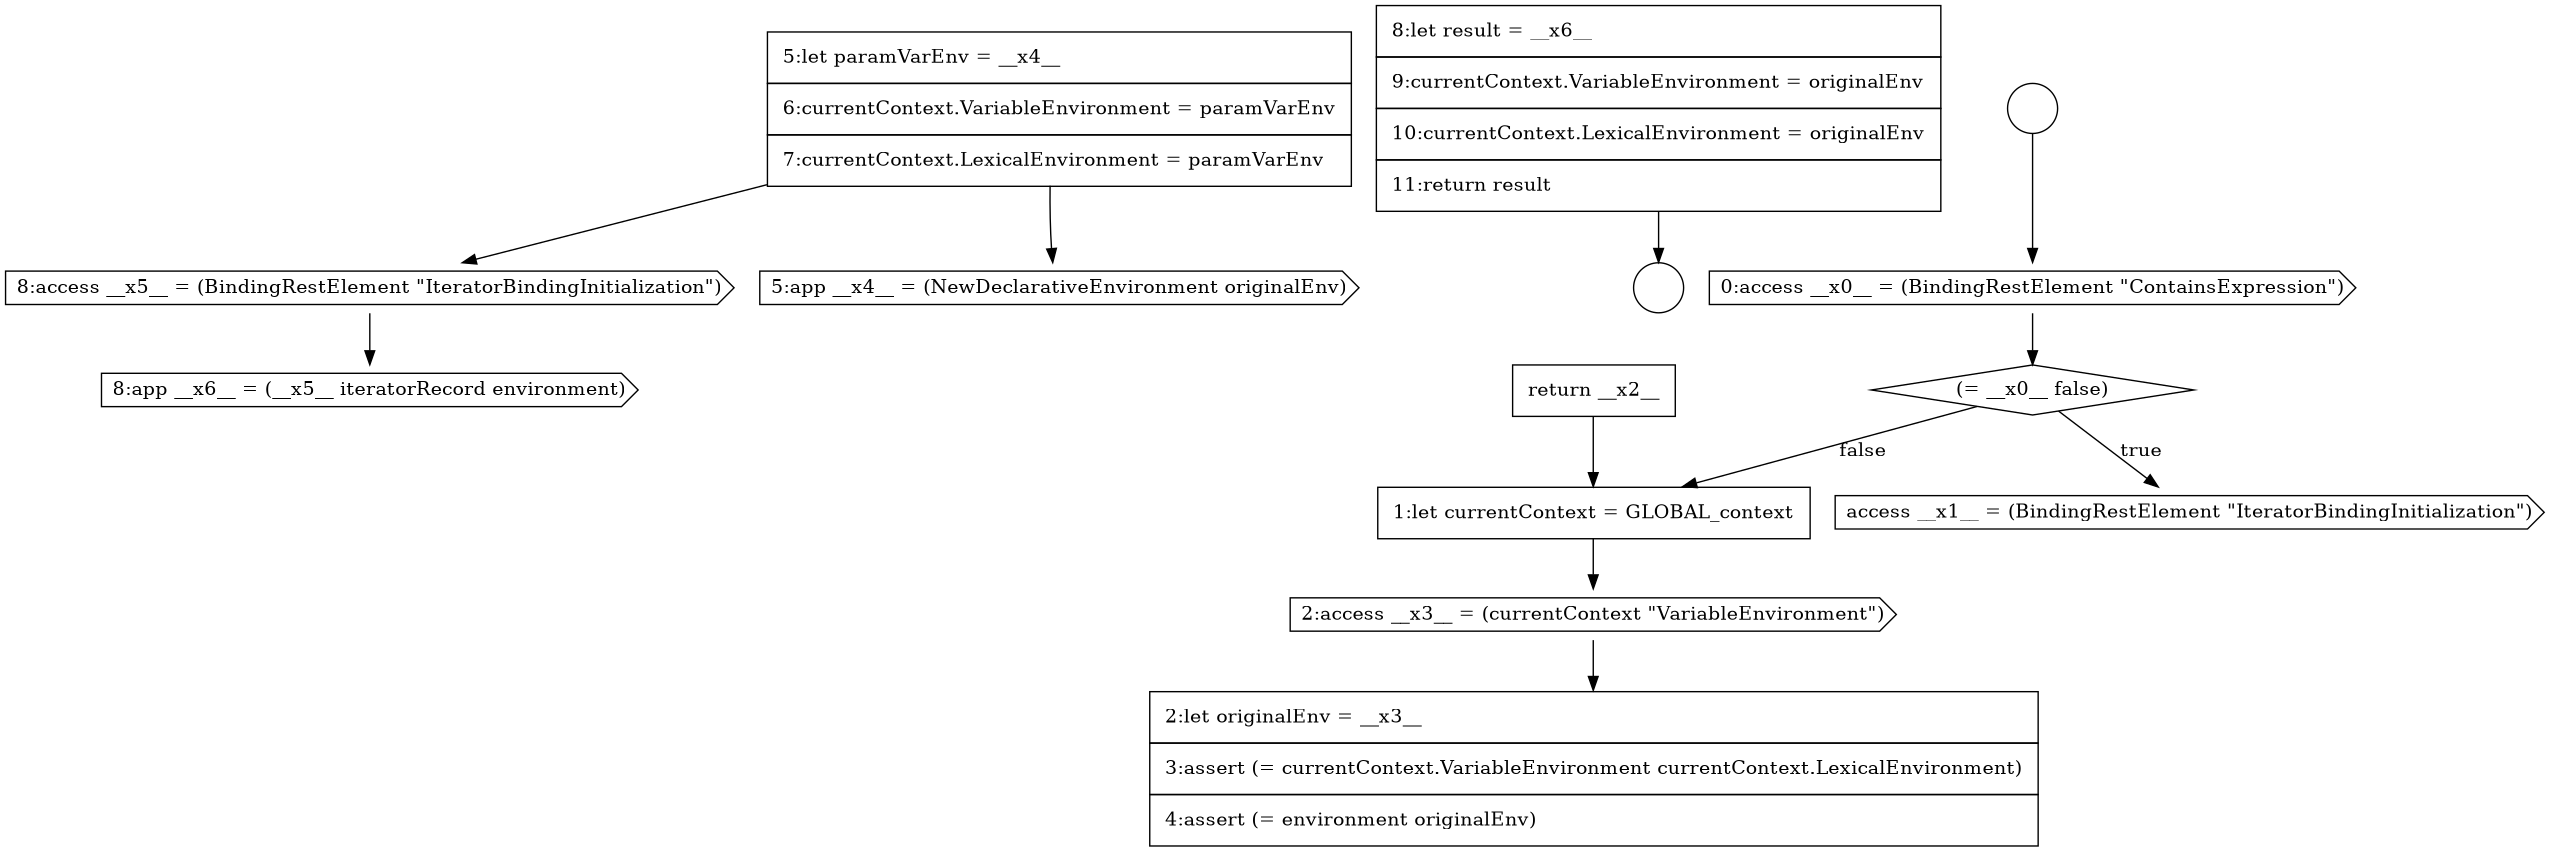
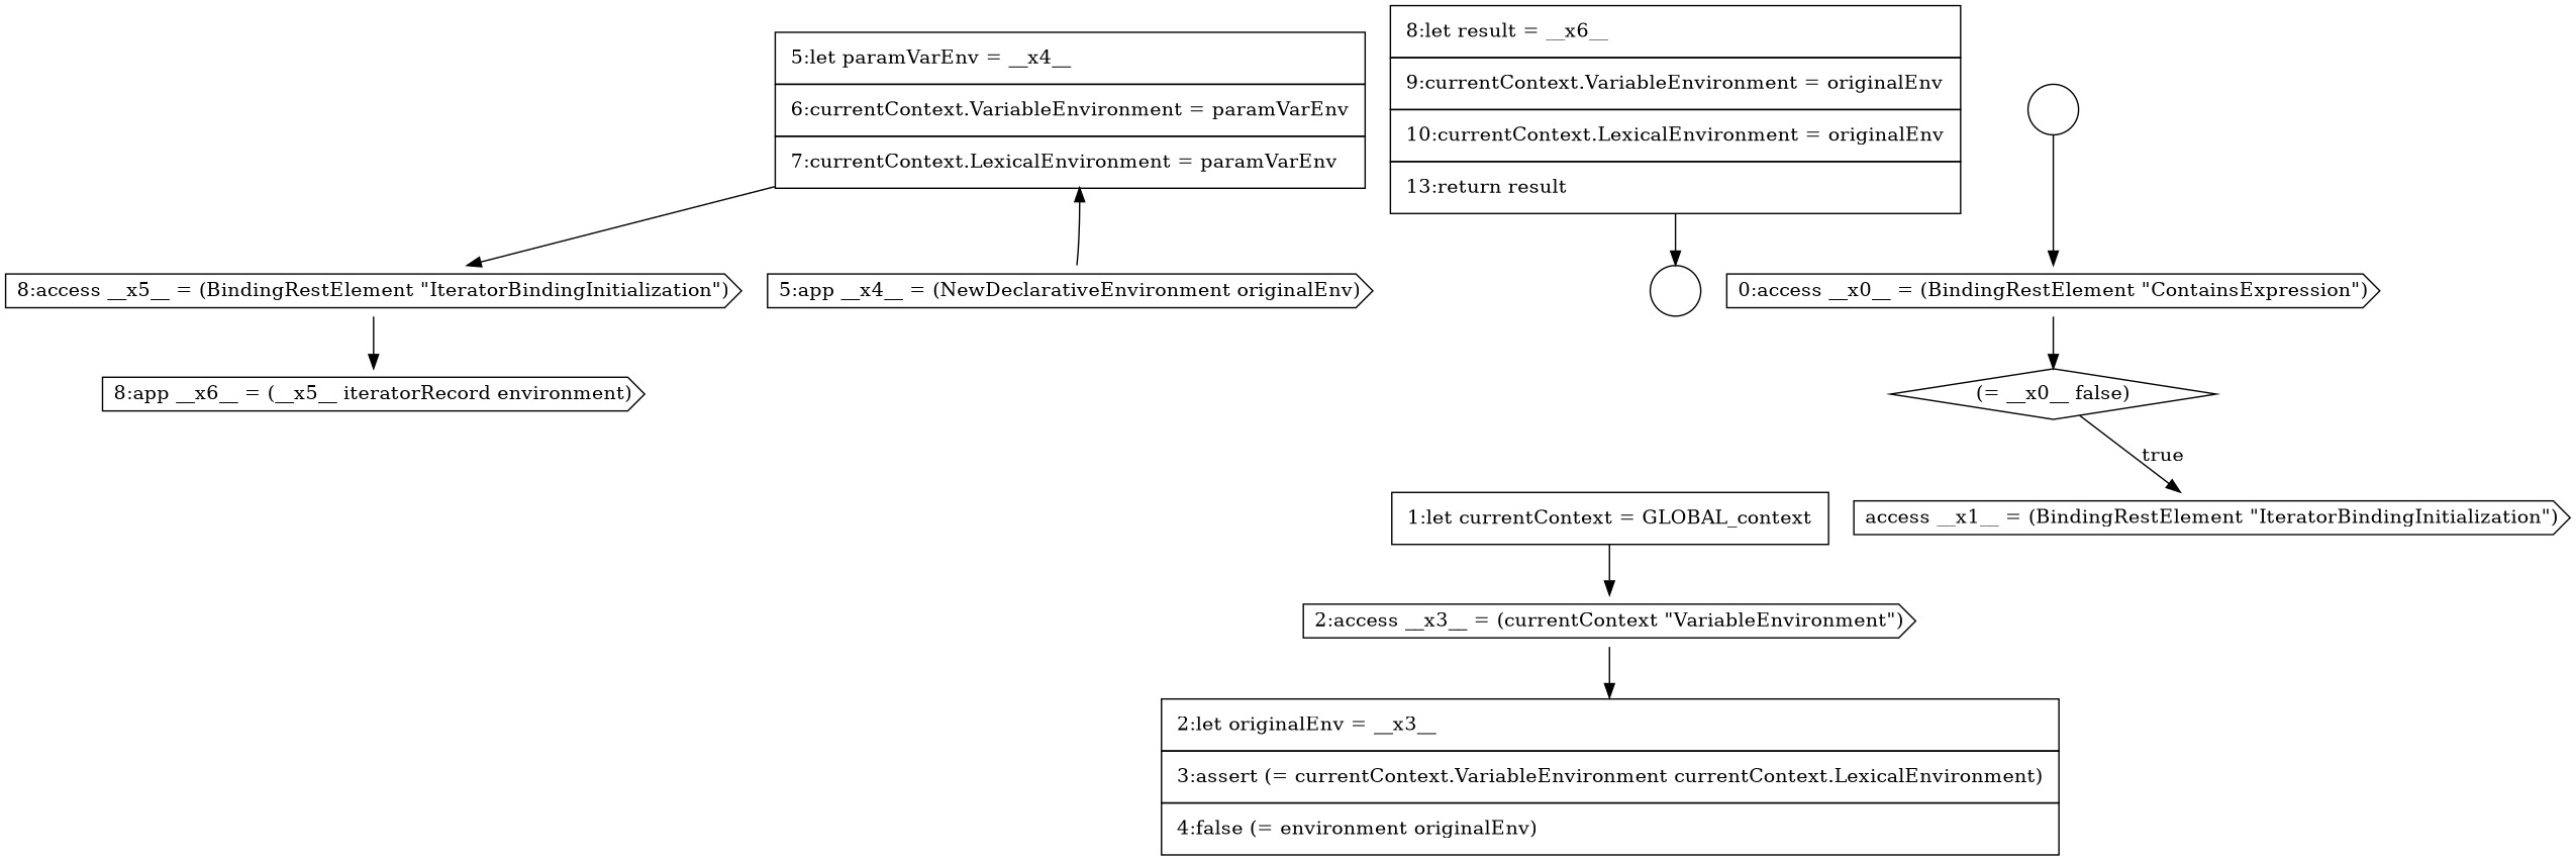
  digraph {
    node [color=black fillcolor=white shape=cds style=filled]
    edge [color=black]
    n1 [label=<<font color="black">8:access __x5__ = (BindingRestElement &quot;IteratorBindingInitialization&quot;)</font>>]
    n2 [label=<<font color="black">8:app __x6__ = (__x5__ iteratorRecord environment)</font>>]
-   n3 [label=<<font color="black">     <table border="0" cellborder="1" cellspacing="0" cellpadding="10">       <tr><td align="left">8:let result = __x6__</td></tr>       <tr><td align="left">9:currentContext.VariableEnvironment = originalEnv</td></tr>       <tr><td align="left">10:currentContext.LexicalEnvironment = originalEnv</td></tr>       <tr><td align="left">11:return result</td></tr>     </table>   </font>> margin=0 shape=none]
+   n3 [label=<<font color="black">     <table border="0" cellborder="1" cellspacing="0" cellpadding="10">       <tr><td align="left">8:let result = __x6__</td></tr>       <tr><td align="left">9:currentContext.VariableEnvironment = originalEnv</td></tr>       <tr><td align="left">10:currentContext.LexicalEnvironment = originalEnv</td></tr>       <tr><td align="left">13:return result</td></tr>     </table>   </font>> margin=0 shape=none]
    n4 [label=" " shape=circle]
    n5 [label=<<font color="black">(= __x0__ false)</font>> shape=diamond]
    n6 [label=<<font color="black">access __x1__ = (BindingRestElement &quot;IteratorBindingInitialization&quot;)</font>>]
    n7 [label=<<font color="black">     <table border="0" cellborder="1" cellspacing="0" cellpadding="10">       <tr><td align="left">1:let currentContext = GLOBAL_context</td></tr>     </table>   </font>> margin=0 shape=none]
    n8 [label=<<font color="black">2:access __x3__ = (currentContext &quot;VariableEnvironment&quot;)</font>>]
    n9 [label=" " shape=circle]
    n10 [label=<<font color="black">0:access __x0__ = (BindingRestElement &quot;ContainsExpression&quot;)</font>>]
    n11 [label=<<font color="black">     <table border="0" cellborder="1" cellspacing="0" cellpadding="10">       <tr><td align="left">5:let paramVarEnv = __x4__</td></tr>       <tr><td align="left">6:currentContext.VariableEnvironment = paramVarEnv</td></tr>       <tr><td align="left">7:currentContext.LexicalEnvironment = paramVarEnv</td></tr>     </table>   </font>> margin=0 shape=none]
-   n12 [label=<<font color="black">     <table border="0" cellborder="1" cellspacing="0" cellpadding="10">       <tr><td align="left">2:let originalEnv = __x3__</td></tr>       <tr><td align="left">3:assert (= currentContext.VariableEnvironment currentContext.LexicalEnvironment)</td></tr>       <tr><td align="left">4:assert (= environment originalEnv)</td></tr>     </table>   </font>> margin=0 shape=none]
-   n13 [label=<<font color="black">     <table border="0" cellborder="1" cellspacing="0" cellpadding="10">       <tr><td align="left">return __x2__</td></tr>     </table>   </font>> margin=0 shape=none]
+   n12 [label=<<font color="black">     <table border="0" cellborder="1" cellspacing="0" cellpadding="10">       <tr><td align="left">2:let originalEnv = __x3__</td></tr>       <tr><td align="left">3:assert (= currentContext.VariableEnvironment currentContext.LexicalEnvironment)</td></tr>       <tr><td align="left">4:false (= environment originalEnv)</td></tr>     </table>   </font>> margin=0 shape=none]
    n14 [label=<<font color="black">5:app __x4__ = (NewDeclarativeEnvironment originalEnv)</font>>]
    n1 -> n2
    n3 -> n4
    n5 -> n6 [label=<<font color="black">true</font>>]
-   n5 -> n7 [label=<<font color="black">false</font>>]
    n7 -> n8
    n8 -> n12
    n9 -> n10
    n10 -> n5
    n11 -> n1
-   n13 -> n7
-   n11 -> n14
+   n14 -> n11
  }
